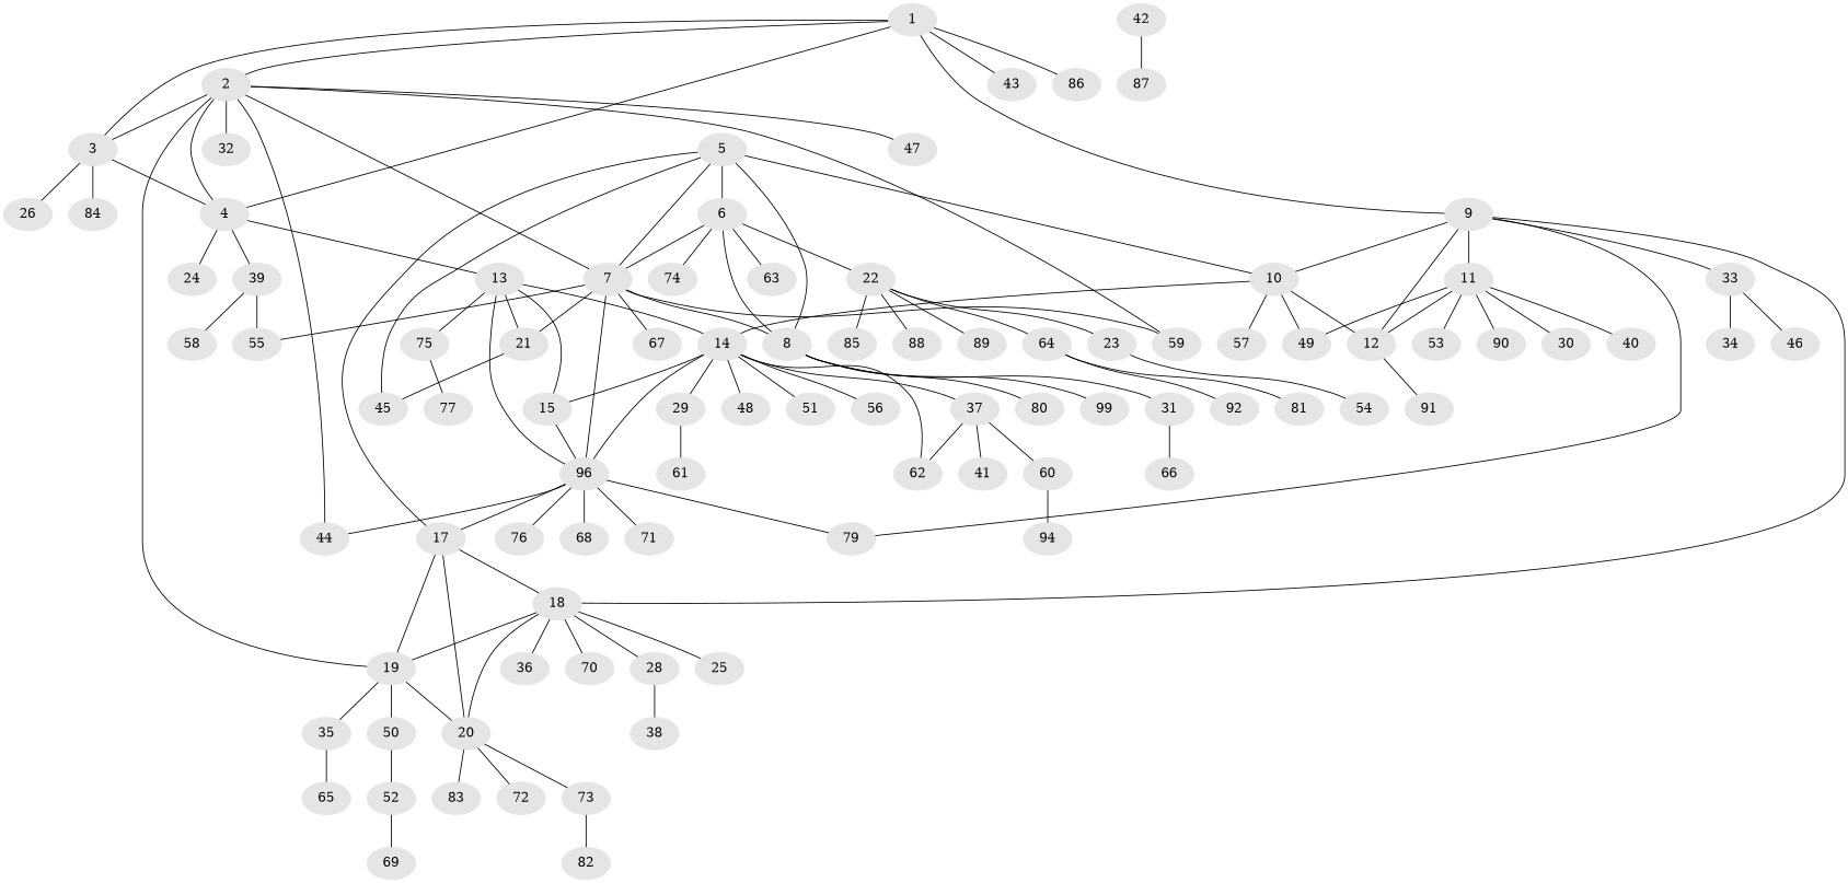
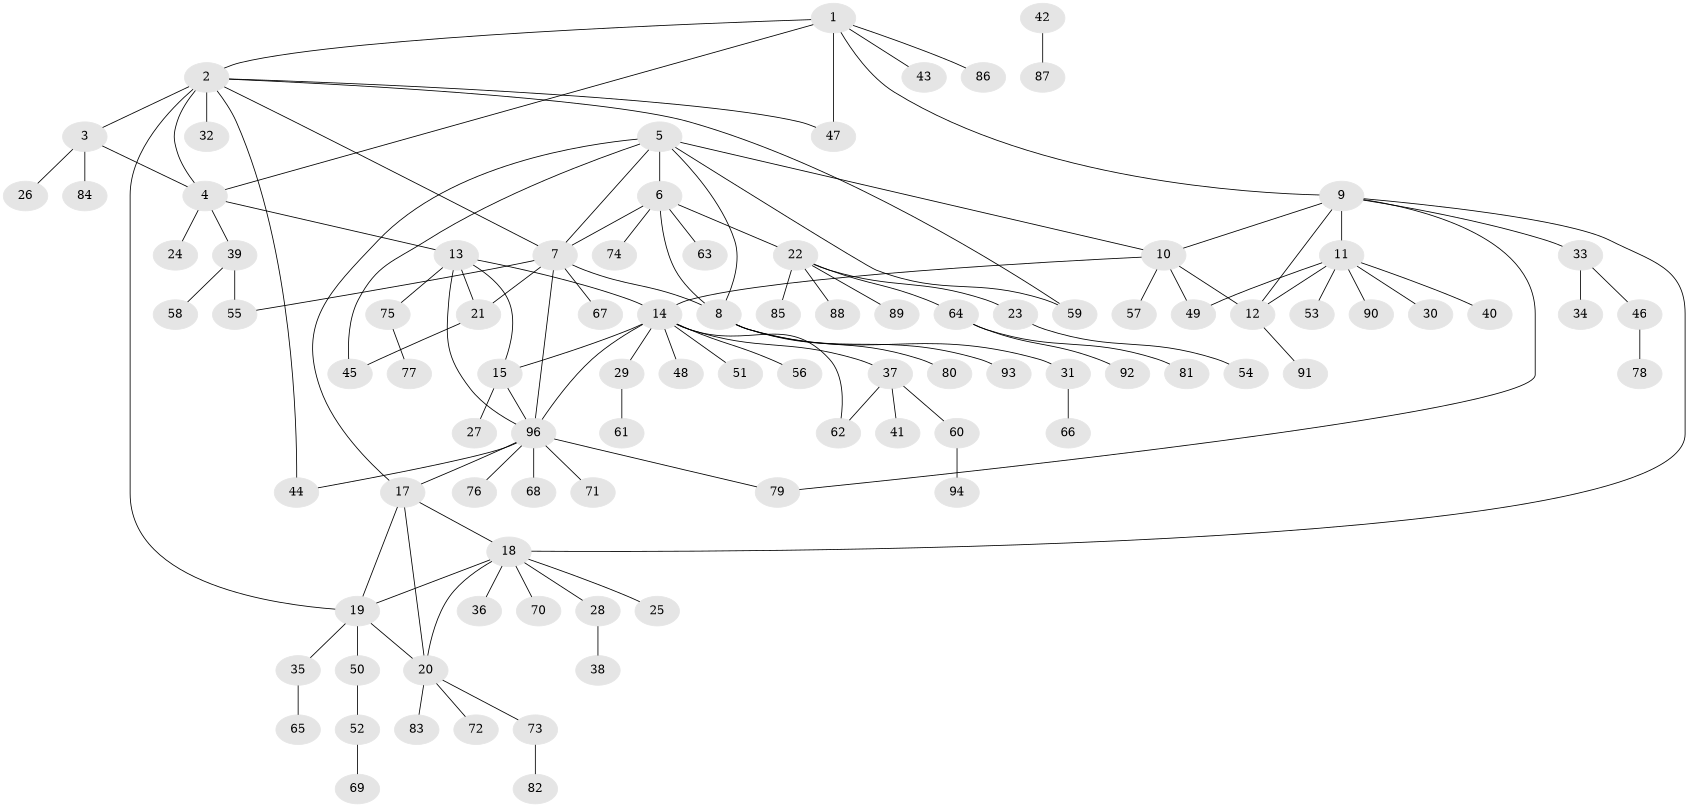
  graph {
    node [color=gray90 style=filled]
    1
    2
    3
    4
    9
    43
    86
    7
    19
    32
    44
    47
    59
    26
    84
    13
    24
    39
    10
    11
    12
    18
    33
    79
    8
    n26 [label=96]
    21
    55
    67
    20
    35
    50
    14
    15
    75
    58
    5
    6
    17
    45
    22
    63
    74
    31
    80
-   93 [label=99]
+   93
    57
    49
    23
    64
    85
    88
    89
    68
    71
    76
    66
    30
    40
    53
    90
    91
    25
    28
    36
    70
    34
    46
    29
    37
    48
    51
    56
    62
+   27
    77
    61
    41
    60
    72
    73
    83
    38
    65
    52
    82
    54
    81
    92
+   78
    42
    87
    94
    69
    1 -- 2
-   1 -- 3
+   1 -- 47
    1 -- 4
    1 -- 9
    1 -- 43
    1 -- 86
    2 -- 3
    2 -- 4
    2 -- 7
    2 -- 19
    2 -- 32
    2 -- 44
    2 -- 47
    2 -- 59
    3 -- 4
    3 -- 26
    3 -- 84
    4 -- 13
    4 -- 24
    4 -- 39
    9 -- 10
    9 -- 11
    9 -- 12
    9 -- 18
    9 -- 33
    9 -- 79
    7 -- 8
    7 -- n26
    7 -- 21
    7 -- 55
    7 -- 67
    19 -- 20
    19 -- 35
    19 -- 50
    13 -- n26
    13 -- 21
    13 -- 14
    13 -- 15
    13 -- 75
    39 -- 55
    39 -- 58
    10 -- 12
    10 -- 14
    10 -- 57
    10 -- 49
    11 -- 12
    11 -- 49
    11 -- 30
    11 -- 40
    11 -- 53
    11 -- 90
    12 -- 91
    18 -- 19
    18 -- 20
    18 -- 25
    18 -- 28
    18 -- 36
    18 -- 70
    33 -- 34
    33 -- 46
    8 -- 31
    8 -- 80
    8 -- 93
    n26 -- 44
    n26 -- 79
    n26 -- 17
    n26 -- 68
    n26 -- 71
    n26 -- 76
    21 -- 45
    20 -- 72
    20 -- 73
    20 -- 83
    35 -- 65
    50 -- 52
    14 -- n26
    14 -- 15
    14 -- 29
    14 -- 37
    14 -- 48
    14 -- 51
    14 -- 56
    14 -- 62
    15 -- n26
+   15 -- 27
    75 -- 77
    5 -- 7
-   7 -- 59
+   5 -- 59
    5 -- 10
    5 -- 8
    5 -- 6
    5 -- 17
    5 -- 45
    6 -- 7
    6 -- 8
    6 -- 22
    6 -- 63
    6 -- 74
    17 -- 19
    17 -- 18
    17 -- 20
    22 -- 23
    22 -- 64
    22 -- 85
    22 -- 88
    22 -- 89
    31 -- 66
    23 -- 54
    64 -- 81
    64 -- 92
    28 -- 38
+   46 -- 78
    29 -- 61
    37 -- 62
    37 -- 41
    37 -- 60
    60 -- 94
    73 -- 82
    52 -- 69
    42 -- 87
  }
